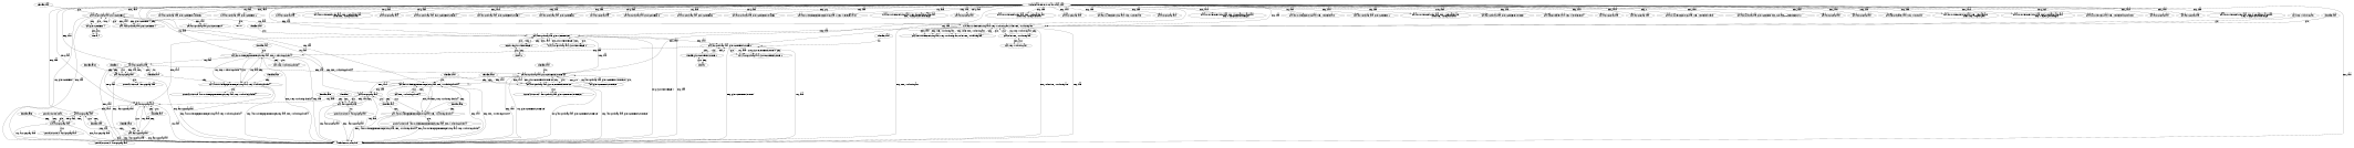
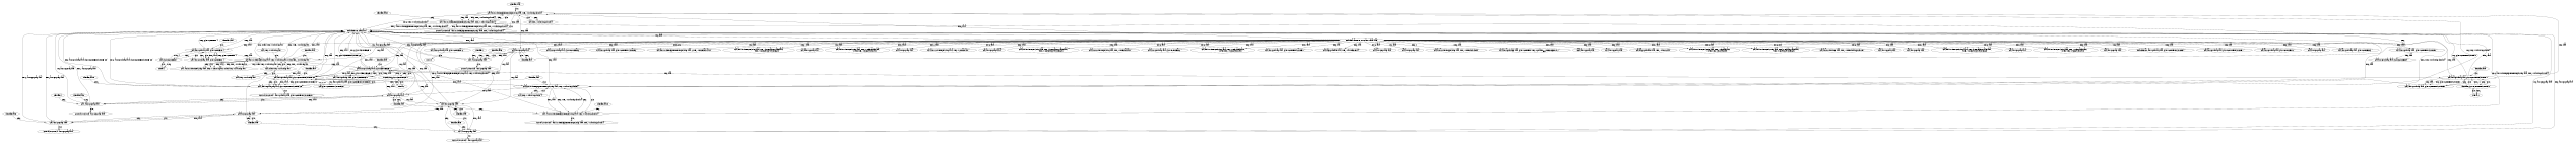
  digraph {
    n1 [label="(Call,asn1_write_DATA_BLOB_LDAPString(data, tree->u.substring.chunks[i]))"]
    n2 [label="(Call,!asn1_write_DATA_BLOB_LDAPString(data, tree->u.substring.chunks[i]))"]
    n3 [label="(Call,asn1_pop_tag(data))"]
    n4 [label="(Call,asn1_write_DATA_BLOB_LDAPString(data, tree->u.substring.chunks[i]))"]
    n5 [label="(Call,tree->u.substring.chunks[i])"]
    n6 [label="(MethodReturn,static bool)"]
    n7 [label="(ControlStructure,if (!asn1_write_DATA_BLOB_LDAPString(data, tree->u.substring.chunks[i])))"]
    n8 [label="(Call,asn1_push_tag(data, ASN1_CONTEXT_SIMPLE(ctx)))"]
    n9 [label="(Call,asn1_pop_tag(data))"]
    n10 [label="(Call,!asn1_pop_tag(data))"]
    n11 [label="(Identifier,data)"]
    n12 [label="(Call,asn1_pop_tag(data))"]
    n13 [label="(Call,!asn1_write_DATA_BLOB_LDAPString(data, tree->u.substring.chunks[i]))"]
    n14 [label="(Call,tree->u.substring.chunks[i])"]
    n15 [label="(Call,asn1_push_tag(data, ASN1_CONTEXT_SIMPLE(0)))"]
    n16 [label="(Identifier,ASN1_CONTEXT_SIMPLE(0))"]
    n17 [label="(Call,!asn1_push_tag(data, ASN1_CONTEXT_SIMPLE(0)))"]
    n18 [label="(Literal,0)"]
    n19 [label="(Call,asn1_push_tag(data, ASN1_SEQUENCE(0)))"]
    n20 [label="(OctetString,ASN1_SEQUENCE(0))"]
    n21 [label="(Call,!asn1_push_tag(data, ASN1_SEQUENCE(0)))"]
    n22 [label="(Literal,0)"]
-   n23 [label="(Call,!asn1_push_tag(data, ASN1_CONTEXT_SIMPLE(ctx)))"]
+   n23 [label="(Call,!asn1_equality_tag(data, ASN1_CONTEXT_SIMPLE(ctx)))"]
    n24 [label="(Call,ASN1_CONTEXT_SIMPLE(ctx))"]
    n25 [label="(Call,asn1_pop_tag(data))"]
    n26 [label="(Call,!asn1_pop_tag(data))"]
    n27 [label="(Identifier,data)"]
    n28 [label="(Call,asn1_write_OctetString(data, tree->u.substring.attr, strlen(tree->u.substring.attr)))"]
    n29 [label="(Call,strlen(tree->u.substring.attr))"]
    n30 [label="(Call,!asn1_write_OctetString(data, tree->u.substring.attr, strlen(tree->u.substring.attr)))"]
    n31 [label="(Call,tree->u.substring.attr)"]
    n32 [label="(Call,asn1_push_tag(data, ASN1_CONTEXT(4)))"]
    n33 [label="(Call,ASN1_CONTEXT(4))"]
    n34 [label="(Call,!asn1_push_tag(data, ASN1_CONTEXT(4)))"]
    n35 [label="(Literal,4)"]
    n36 [label="(MethodParameterIn,struct asn1_data *data)"]
    n37 [label="(Call,asn1_pop_tag(data))"]
    n38 [label="(Call,asn1_write_OctetString(data, tree->u.comparison.attr,\n                                     strlen(tree->u.comparison.attr)))"]
    n39 [label="(Call,asn1_pop_tag(data))"]
-   n40 [label="(Call,asn1_push_tag(data, ASN1_CONTEXT_SIMPLE(4)))"]
+   n40 [label="(MethodReturn,asn1_push_tag(data, ASN1_CONTEXT_SIMPLE(4)))"]
    n41 [label="(Call,asn1_push_tag(data, ASN1_CONTEXT_SIMPLE(7)))"]
    n42 [label="(Call,asn1_push_tag(data, ASN1_CONTEXT(2)))"]
    n43 [label="(Call,asn1_pop_tag(data))"]
    n44 [label="(Call,asn1_push_tag(data, ASN1_CONTEXT(5)))"]
    n45 [label="(Call,asn1_push_tag(data, ASN1_CONTEXT(3)))"]
    n46 [label="(Call,asn1_push_tag(data, ASN1_CONTEXT_SIMPLE(3)))"]
    n47 [label="(Call,asn1_write_DATA_BLOB_LDAPString(data, &tree->u.extended.value))"]
    n48 [label="(Call,asn1_write_OctetString(data, tree->u.comparison.value.data,\n                                     tree->u.comparison.value.length))"]
    n49 [label="(Call,asn1_pop_tag(data))"]
    n50 [label="(Call,asn1_push_tag(data, ASN1_CONTEXT_SIMPLE(2)))"]
    n51 [label="(Call,asn1_write_OctetString(data, tree->u.comparison.attr,\n                                     strlen(tree->u.comparison.attr)))"]
    n52 [label="(Call,asn1_pop_tag(data))"]
    n53 [label="(Call,asn1_write_LDAPString(data, tree->u.present.attr))"]
    n54 [label="(Call,asn1_pop_tag(data))"]
    n55 [label="(Call,asn1_push_tag(data, ASN1_CONTEXT(6)))"]
    n56 [label="(Call,asn1_write_OctetString(data, tree->u.comparison.value.data,\n                                     tree->u.comparison.value.length))"]
    n57 [label="(Call,asn1_write_LDAPString(data, tree->u.extended.attr))"]
    n58 [label="(Call,asn1_push_tag(data, ASN1_CONTEXT(8)))"]
    n59 [label="(Call,asn1_write_OctetString(data, tree->u.comparison.attr,\n                                     strlen(tree->u.comparison.attr)))"]
    n60 [label="(Call,asn1_push_tag(data, ASN1_CONTEXT_SIMPLE(1)))"]
    n61 [label="(Call,ldap_push_filter(data, tree->u.list.elements[i]))"]
    n62 [label="(Call,asn1_pop_tag(data))"]
    n63 [label="(Call,asn1_pop_tag(data))"]
    n64 [label="(Call,asn1_write_LDAPString(data, tree->u.extended.rule_id))"]
    n65 [label="(Call,asn1_push_tag(data, ASN1_CONTEXT(tree->operation==LDB_OP_AND?0:1)))"]
    n66 [label="(Call,asn1_pop_tag(data))"]
    n67 [label="(Call,asn1_pop_tag(data))"]
    n68 [label="(Call,ldap_push_filter(data, tree->u.isnot.child))"]
    n69 [label="(Call,asn1_write_OctetString(data, tree->u.equality.attr,\n                                     strlen(tree->u.equality.attr)))"]
    n70 [label="(Call,asn1_write_OctetString(data, tree->u.equality.value.data,\n                                     tree->u.equality.value.length))"]
    n71 [label="(Call,asn1_write_uint8(data, tree->u.extended.dnAttributes))"]
    n72 [label="(Call,asn1_pop_tag(data))"]
    n73 [label="(Call,asn1_pop_tag(data))"]
    n74 [label="(Call,asn1_write_OctetString(data, tree->u.comparison.value.data,\n                                     tree->u.comparison.value.length))"]
    n75 [label="(Call,!asn1_pop_tag(data))"]
    n76 [label="(Identifier,data)"]
    n77 [label="(Call,!asn1_pop_tag(data))"]
    n78 [label="(Identifier,data)"]
    n79 [label="(Call,asn1_push_tag(data, ASN1_CONTEXT(9)))"]
    1000107
    n81 [label="(ControlStructure,if (!asn1_pop_tag(data)))"]
    n82 [label="(ControlStructure,if (!asn1_push_tag(data, ASN1_CONTEXT_SIMPLE(ctx))))"]
    n83 [label="(ControlStructure,if (!asn1_write_DATA_BLOB_LDAPString(data, tree->u.substring.chunks[i])))"]
    n84 [label="(ControlStructure,if (!asn1_pop_tag(data)))"]
    n85 [label="(ControlStructure,if (!asn1_pop_tag(data)))"]
    n86 [label="(ControlStructure,if (!asn1_pop_tag(data)))"]
    n87 [label="(Identifier,false)"]
    n88 [label="(Identifier,false)"]
    n89 [label="(Call,tree->u.substring.attr)"]
    n90 [label="(Identifier,false)"]
    n91 [label="(Identifier,false)"]
    n92 [label="(Identifier,data)"]
-   n93 [label="(ControlStructure,break;)"]
    n94 [label="(Identifier,false)"]
    n95 [label="(Identifier,false)"]
    n96 [label="(Identifier,data)"]
    n97 [label="(Identifier,data)"]
    n98 [label="(Identifier,data)"]
    n99 [label="(Identifier,data)"]
    n100 [label="(Identifier,data)"]
    n101 [label="(Identifier,i)"]
    n102 [label="(Identifier,i)"]
    n103 [label="(Identifier,false)"]
    n104 [label="(Identifier,data)"]
    n1 -> n2 [label="AST: "]
    n1 -> n2 [label="DDG: data"]
    n1 -> n2 [label="DDG: tree->u.substring.chunks[i]"]
    n1 -> n3 [label="DDG: data"]
    n1 -> n4 [label="DDG: tree->u.substring.chunks[i]"]
    n1 -> n5 [label="CFG: "]
    n1 -> n6 [label="DDG: tree->u.substring.chunks[i]"]
    n1 -> n6 [label="DDG: data"]
    n2 -> n1 [label="CFG: "]
    n2 -> n6 [label="DDG: asn1_write_DATA_BLOB_LDAPString(data, tree->u.substring.chunks[i])"]
    n2 -> n6 [label="DDG: !asn1_write_DATA_BLOB_LDAPString(data, tree->u.substring.chunks[i])"]
    n2 -> n7 [label="AST: "]
    n3 -> n6 [label="DDG: data"]
    n3 -> n8 [label="DDG: data"]
    n3 -> n9 [label="DDG: data"]
    n3 -> n10 [label="AST: "]
    n3 -> n10 [label="DDG: data"]
    n3 -> n11 [label="CFG: "]
    n4 -> n6 [label="DDG: data"]
    n4 -> n6 [label="DDG: tree->u.substring.chunks[i]"]
    n4 -> n12 [label="DDG: data"]
    n4 -> n13 [label="AST: "]
    n4 -> n13 [label="DDG: data"]
    n4 -> n13 [label="DDG: tree->u.substring.chunks[i]"]
    n4 -> n14 [label="CFG: "]
    n5 -> n1 [label="AST: "]
    n8 -> n4 [label="DDG: data"]
    n8 -> n6 [label="DDG: data"]
    n8 -> n6 [label="DDG: ASN1_CONTEXT_SIMPLE(ctx)"]
    n8 -> n23 [label="AST: "]
    n8 -> n23 [label="DDG: data"]
    n8 -> n23 [label="DDG: ASN1_CONTEXT_SIMPLE(ctx)"]
    n8 -> n24 [label="DDG: asn1_push_tag(data, ASN1_CONTEXT_SIMPLE(ctx))"]
    n9 -> n6 [label="DDG: data"]
    n9 -> n25 [label="DDG: data"]
    n9 -> n26 [label="AST: "]
    n9 -> n26 [label="DDG: data"]
    n9 -> n27 [label="CFG: "]
    n10 -> n3 [label="CFG: "]
    n10 -> n6 [label="DDG: !asn1_pop_tag(data)"]
    n10 -> n6 [label="DDG: asn1_pop_tag(data)"]
    n10 -> n81 [label="AST: "]
    n11 -> n2 [label="CFG: "]
    n11 -> n3 [label="AST: "]
    n12 -> n6 [label="DDG: data"]
    n12 -> n8 [label="DDG: data"]
    n12 -> n9 [label="DDG: data"]
    n12 -> n75 [label="AST: "]
    n12 -> n75 [label="DDG: data"]
    n12 -> n76 [label="CFG: "]
    n13 -> n4 [label="CFG: "]
    n13 -> n6 [label="DDG: !asn1_write_DATA_BLOB_LDAPString(data, tree->u.substring.chunks[i])"]
    n13 -> n6 [label="DDG: asn1_write_DATA_BLOB_LDAPString(data, tree->u.substring.chunks[i])"]
    n13 -> n83 [label="AST: "]
    n14 -> n4 [label="AST: "]
    n15 -> n1 [label="DDG: data"]
    n15 -> n6 [label="DDG: ASN1_CONTEXT_SIMPLE(0)"]
    n15 -> n6 [label="DDG: data"]
    n15 -> n16 [label="CFG: "]
    n15 -> n17 [label="AST: "]
    n15 -> n17 [label="DDG: data"]
    n15 -> n17 [label="DDG: ASN1_CONTEXT_SIMPLE(0)"]
    n16 -> n15 [label="AST: "]
    n16 -> n15 [label="DDG: 0"]
    n16 -> n18 [label="CFG: "]
    n17 -> n15 [label="CFG: "]
    n18 -> n16 [label="AST: "]
    n19 -> n6 [label="DDG: ASN1_SEQUENCE(0)"]
    n19 -> n6 [label="DDG: data"]
    n19 -> n8 [label="DDG: data"]
    n19 -> n9 [label="DDG: data"]
    n19 -> n15 [label="DDG: data"]
    n19 -> n20 [label="CFG: "]
    n19 -> n21 [label="AST: "]
    n19 -> n21 [label="DDG: data"]
    n19 -> n21 [label="DDG: ASN1_SEQUENCE(0)"]
    n20 -> n19 [label="AST: "]
    n20 -> n19 [label="DDG: 0"]
    n20 -> n22 [label="CFG: "]
    n21 -> n19 [label="CFG: "]
    n22 -> n20 [label="AST: "]
    n23 -> n6 [label="DDG: asn1_push_tag(data, ASN1_CONTEXT_SIMPLE(ctx))"]
    n23 -> n6 [label="DDG: !asn1_push_tag(data, ASN1_CONTEXT_SIMPLE(ctx))"]
    n23 -> n8 [label="CFG: "]
    n23 -> n82 [label="AST: "]
    n24 -> n8 [label="AST: "]
    n24 -> n8 [label="DDG: ctx"]
    n25 -> n6 [label="DDG: data"]
    n25 -> n77 [label="AST: "]
    n25 -> n77 [label="DDG: data"]
    n25 -> n78 [label="CFG: "]
    n26 -> n6 [label="DDG: asn1_pop_tag(data)"]
    n26 -> n6 [label="DDG: !asn1_pop_tag(data)"]
    n26 -> n9 [label="CFG: "]
    n26 -> n85 [label="AST: "]
    n27 -> n9 [label="AST: "]
    n28 -> n6 [label="DDG: strlen(tree->u.substring.attr)"]
    n28 -> n6 [label="DDG: data"]
    n28 -> n6 [label="DDG: tree->u.substring.attr"]
    n28 -> n19 [label="DDG: data"]
    n28 -> n29 [label="CFG: "]
    n28 -> n30 [label="AST: "]
    n28 -> n30 [label="DDG: data"]
    n28 -> n30 [label="DDG: tree->u.substring.attr"]
    n28 -> n30 [label="DDG: strlen(tree->u.substring.attr)"]
    n29 -> n28 [label="AST: "]
    n29 -> n28 [label="DDG: tree->u.substring.attr"]
    n29 -> n31 [label="CFG: "]
    n30 -> n28 [label="CFG: "]
    n31 -> n29 [label="AST: "]
    n32 -> n6 [label="DDG: ASN1_CONTEXT(4)"]
    n32 -> n6 [label="DDG: data"]
    n32 -> n28 [label="DDG: data"]
    n32 -> n33 [label="CFG: "]
    n32 -> n34 [label="AST: "]
    n32 -> n34 [label="DDG: data"]
    n32 -> n34 [label="DDG: ASN1_CONTEXT(4)"]
    n33 -> n32 [label="AST: "]
    n33 -> n32 [label="DDG: 4"]
    n33 -> n35 [label="CFG: "]
    n34 -> n32 [label="CFG: "]
    n35 -> n33 [label="AST: "]
    n36 -> n1 [label="DDG: data"]
    n36 -> n3 [label="DDG: data"]
    n36 -> n4 [label="DDG: data"]
-   n36 -> n6 [label="DDG: data"]
+   n6 -> n36 [label="DDG: data"]
    n36 -> n8 [label="DDG: data"]
    n36 -> n9 [label="DDG: data"]
    n36 -> n12 [label="DDG: data"]
    n36 -> n15 [label="DDG: data"]
    n36 -> n19 [label="DDG: data"]
    n36 -> n25 [label="DDG: data"]
    n36 -> n28 [label="DDG: data"]
    n36 -> n32 [label="DDG: data"]
    n36 -> n37 [label="DDG: data"]
    n36 -> n38 [label="DDG: data"]
    n36 -> n39 [label="DDG: data"]
    n36 -> n40 [label="DDG: data"]
    n36 -> n41 [label="DDG: data"]
    n36 -> n42 [label="DDG: data"]
    n36 -> n43 [label="DDG: data"]
    n36 -> n44 [label="DDG: data"]
    n36 -> n45 [label="DDG: pop"]
    n36 -> n46 [label="DDG: data"]
    n36 -> n47 [label="DDG: data"]
    n36 -> n48 [label="DDG: data"]
    n36 -> n49 [label="DDG: data"]
    n36 -> n50 [label="DDG: data"]
    n36 -> n51 [label="DDG: data"]
    n36 -> n52 [label="DDG: data"]
    n36 -> n53 [label="DDG: data"]
    n36 -> n54 [label="DDG: data"]
    n36 -> n55 [label="DDG: data"]
    n36 -> n56 [label="DDG: data"]
    n36 -> n57 [label="DDG: data"]
    n36 -> n58 [label="DDG: data"]
    n36 -> n59 [label="DDG: data"]
    n36 -> n60 [label="DDG: data"]
    n36 -> n61 [label="DDG: data"]
    n36 -> n62 [label="DDG: data"]
    n36 -> n63 [label="DDG: data"]
    n36 -> n64 [label="DDG: 0"]
    n36 -> n65 [label="DDG: data"]
    n36 -> n66 [label="DDG: data"]
    n36 -> n67 [label="DDG: data"]
    n36 -> n68 [label="DDG: data"]
    n36 -> n69 [label="DDG: data"]
    n36 -> n70 [label="DDG: data"]
    n36 -> n71 [label="DDG: push"]
    n36 -> n72 [label="DDG: data"]
    n36 -> n73 [label="DDG: data"]
    n36 -> n74 [label="DDG: data"]
    n50 -> n79 [label="DDG: data"]
    n55 -> 1000107 [label="AST: "]
    n75 -> n6 [label="DDG: asn1_pop_tag(data)"]
    n75 -> n6 [label="DDG: !asn1_pop_tag(data)"]
    n75 -> n12 [label="CFG: "]
    n75 -> n84 [label="AST: "]
    n76 -> n12 [label="AST: "]
    n76 -> n13 [label="CFG: "]
    n77 -> n6 [label="DDG: !asn1_pop_tag(data)"]
    n77 -> n6 [label="DDG: asn1_pop_tag(data)"]
    n77 -> n25 [label="CFG: "]
    n77 -> n86 [label="AST: "]
    n78 -> n25 [label="AST: "]
    n78 -> n26 [label="CFG: "]
    n87 -> n26 [label="CFG: "]
    n88 -> n10 [label="CFG: "]
    n89 -> n28 [label="AST: "]
    n90 -> n2 [label="CFG: "]
    n91 -> n13 [label="CFG: "]
    n92 -> n19 [label="AST: "]
-   n93 -> n77 [label="CFG: "]
    n94 -> n77 [label="CFG: "]
    n95 -> n75 [label="CFG: "]
    n96 -> n1 [label="AST: "]
    n97 -> n15 [label="AST: "]
    n98 -> n32 [label="AST: "]
    n99 -> n4 [label="AST: "]
    n99 -> n23 [label="CFG: "]
    n100 -> n28 [label="AST: "]
    n101 -> n10 [label="CFG: "]
    n102 -> n75 [label="CFG: "]
    n103 -> n23 [label="CFG: "]
    n104 -> n8 [label="AST: "]
  }
